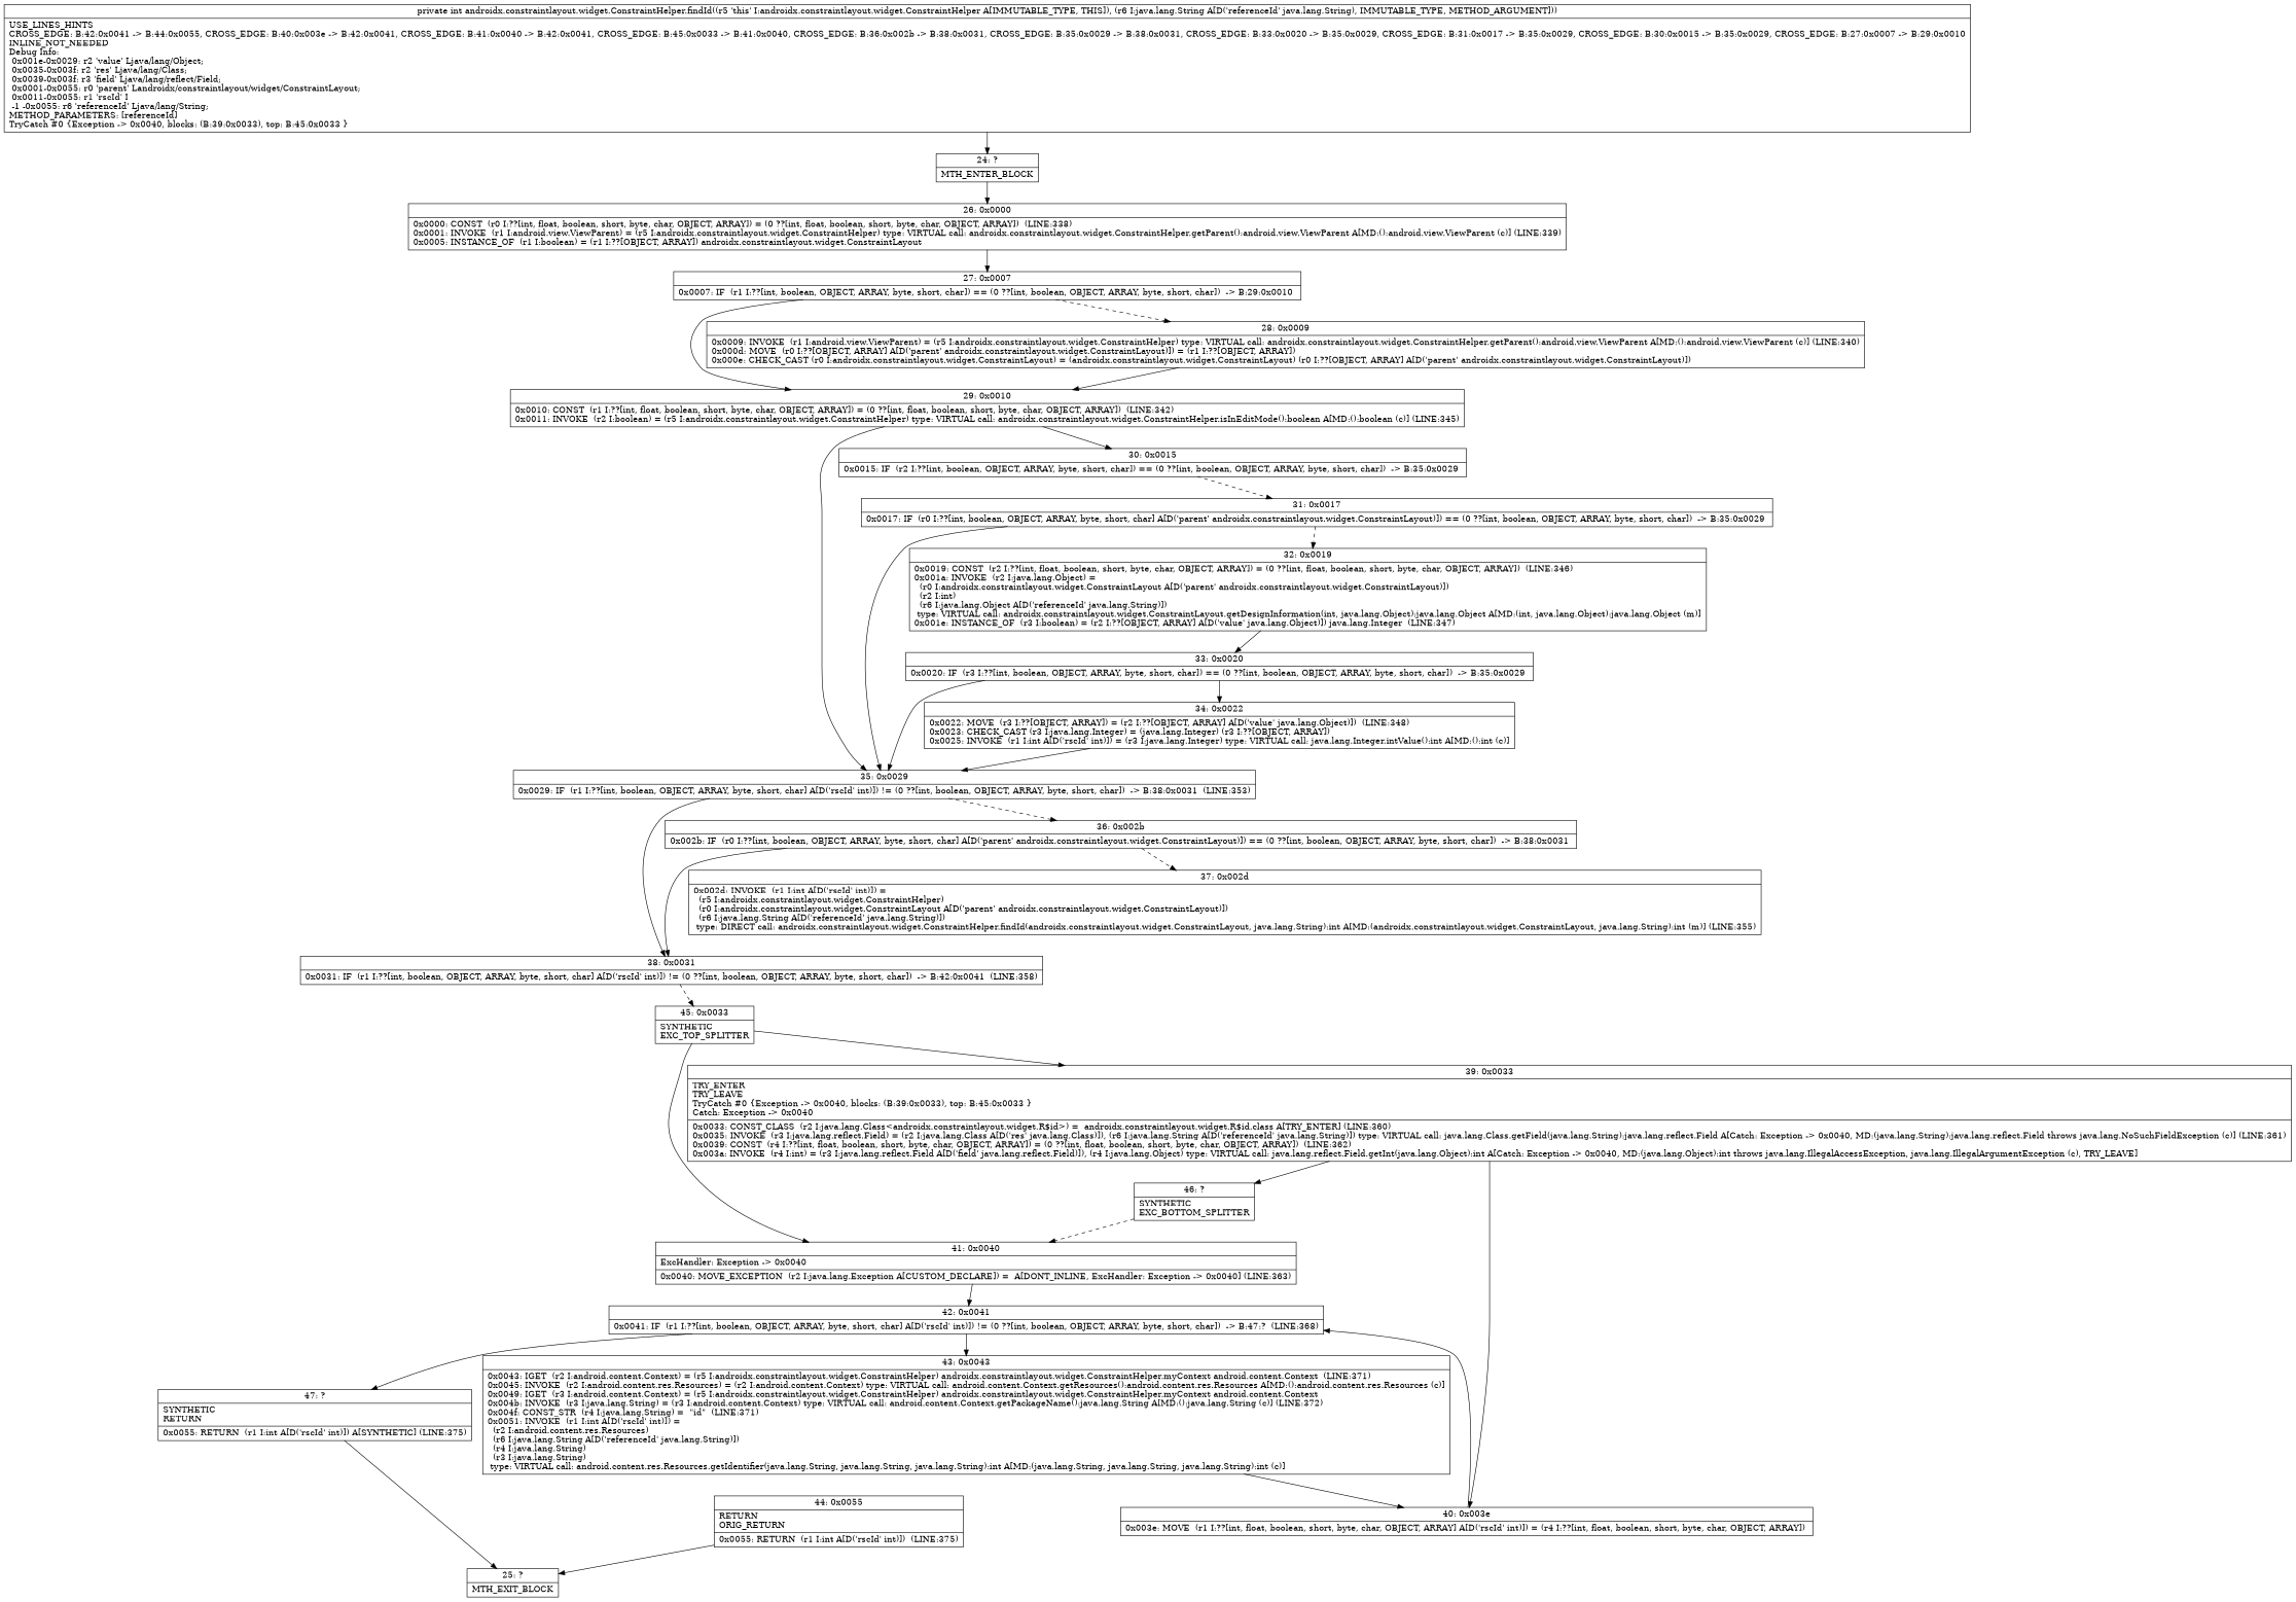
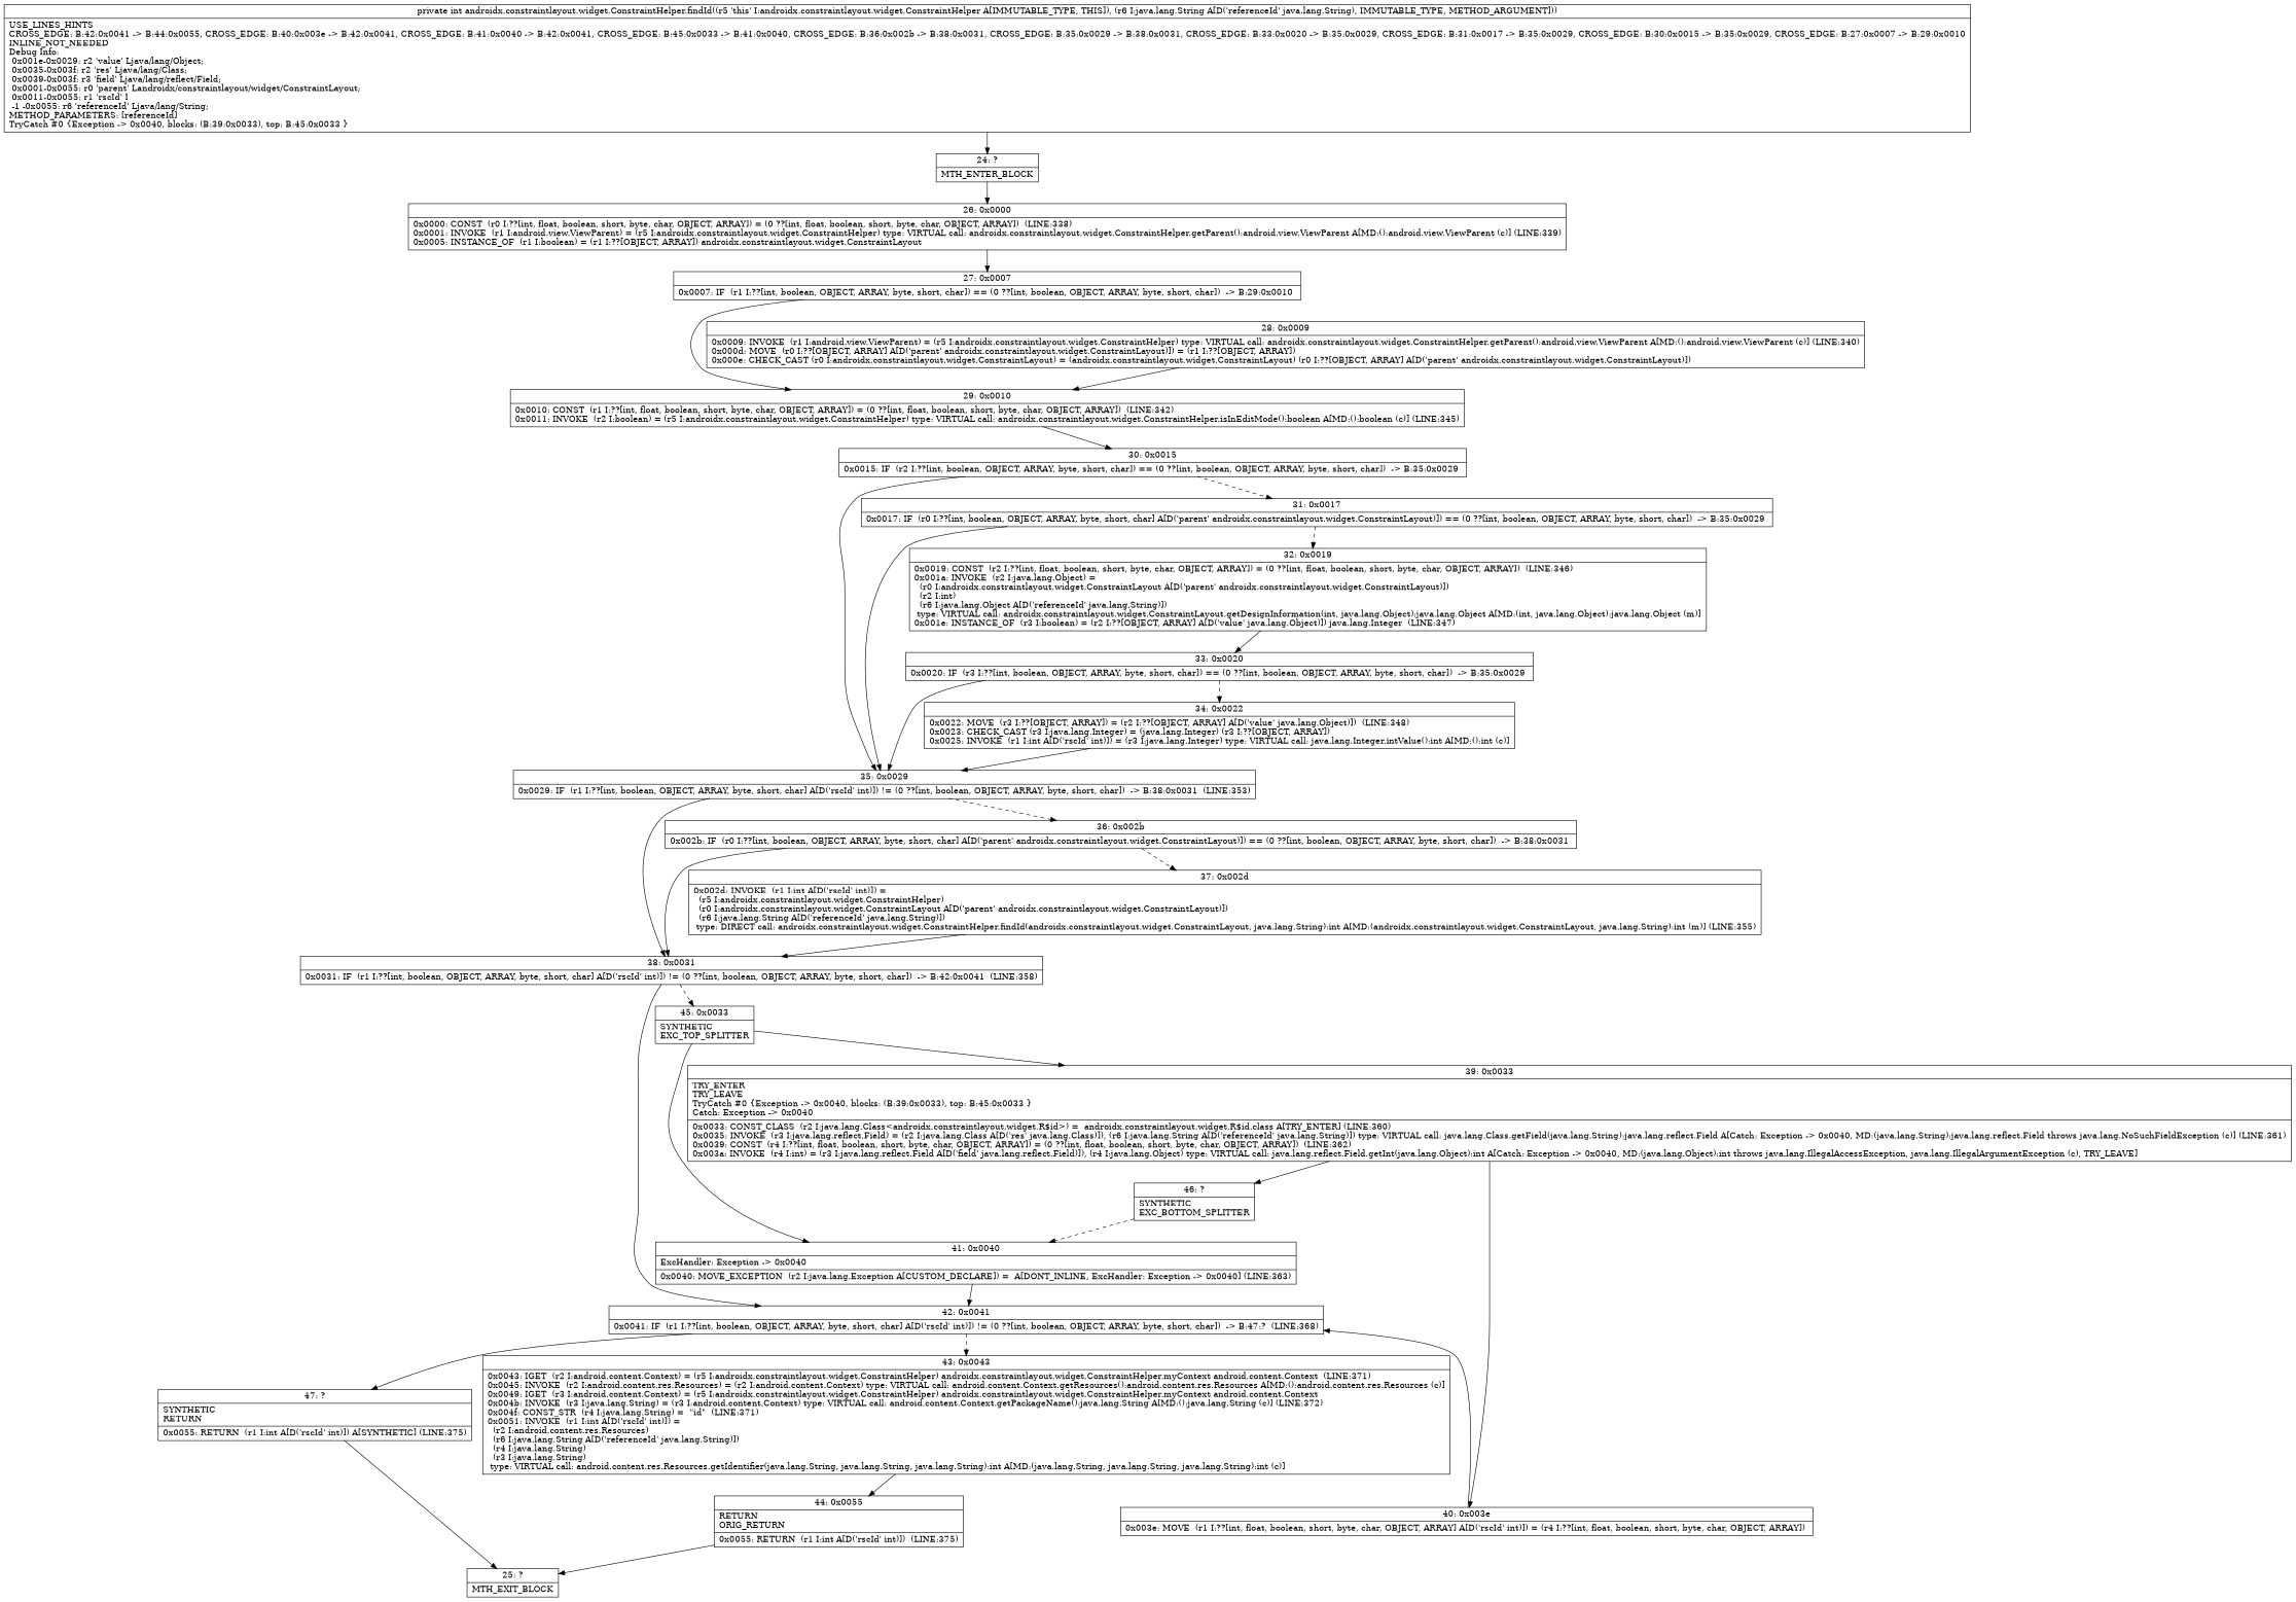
  digraph {
    node [shape=record]
    n1 [label="{24\:\ ?|MTH_ENTER_BLOCK\l}"]
    n2 [label="{26\:\ 0x0000|0x0000: CONST  (r0 I:??[int, float, boolean, short, byte, char, OBJECT, ARRAY]) = (0 ??[int, float, boolean, short, byte, char, OBJECT, ARRAY])  (LINE:338)\l0x0001: INVOKE  (r1 I:android.view.ViewParent) = (r5 I:androidx.constraintlayout.widget.ConstraintHelper) type: VIRTUAL call: androidx.constraintlayout.widget.ConstraintHelper.getParent():android.view.ViewParent A[MD:():android.view.ViewParent (c)] (LINE:339)\l0x0005: INSTANCE_OF  (r1 I:boolean) = (r1 I:??[OBJECT, ARRAY]) androidx.constraintlayout.widget.ConstraintLayout \l}"]
    n3 [label="{27\:\ 0x0007|0x0007: IF  (r1 I:??[int, boolean, OBJECT, ARRAY, byte, short, char]) == (0 ??[int, boolean, OBJECT, ARRAY, byte, short, char])  \-\> B:29:0x0010 \l}"]
    n4 [label="{28\:\ 0x0009|0x0009: INVOKE  (r1 I:android.view.ViewParent) = (r5 I:androidx.constraintlayout.widget.ConstraintHelper) type: VIRTUAL call: androidx.constraintlayout.widget.ConstraintHelper.getParent():android.view.ViewParent A[MD:():android.view.ViewParent (c)] (LINE:340)\l0x000d: MOVE  (r0 I:??[OBJECT, ARRAY] A[D('parent' androidx.constraintlayout.widget.ConstraintLayout)]) = (r1 I:??[OBJECT, ARRAY]) \l0x000e: CHECK_CAST (r0 I:androidx.constraintlayout.widget.ConstraintLayout) = (androidx.constraintlayout.widget.ConstraintLayout) (r0 I:??[OBJECT, ARRAY] A[D('parent' androidx.constraintlayout.widget.ConstraintLayout)]) \l}"]
    n5 [label="{29\:\ 0x0010|0x0010: CONST  (r1 I:??[int, float, boolean, short, byte, char, OBJECT, ARRAY]) = (0 ??[int, float, boolean, short, byte, char, OBJECT, ARRAY])  (LINE:342)\l0x0011: INVOKE  (r2 I:boolean) = (r5 I:androidx.constraintlayout.widget.ConstraintHelper) type: VIRTUAL call: androidx.constraintlayout.widget.ConstraintHelper.isInEditMode():boolean A[MD:():boolean (c)] (LINE:345)\l}"]
    n6 [label="{30\:\ 0x0015|0x0015: IF  (r2 I:??[int, boolean, OBJECT, ARRAY, byte, short, char]) == (0 ??[int, boolean, OBJECT, ARRAY, byte, short, char])  \-\> B:35:0x0029 \l}"]
    n7 [label="{31\:\ 0x0017|0x0017: IF  (r0 I:??[int, boolean, OBJECT, ARRAY, byte, short, char] A[D('parent' androidx.constraintlayout.widget.ConstraintLayout)]) == (0 ??[int, boolean, OBJECT, ARRAY, byte, short, char])  \-\> B:35:0x0029 \l}"]
    n8 [label="{35\:\ 0x0029|0x0029: IF  (r1 I:??[int, boolean, OBJECT, ARRAY, byte, short, char] A[D('rscId' int)]) != (0 ??[int, boolean, OBJECT, ARRAY, byte, short, char])  \-\> B:38:0x0031  (LINE:353)\l}"]
    n9 [label="{32\:\ 0x0019|0x0019: CONST  (r2 I:??[int, float, boolean, short, byte, char, OBJECT, ARRAY]) = (0 ??[int, float, boolean, short, byte, char, OBJECT, ARRAY])  (LINE:346)\l0x001a: INVOKE  (r2 I:java.lang.Object) = \l  (r0 I:androidx.constraintlayout.widget.ConstraintLayout A[D('parent' androidx.constraintlayout.widget.ConstraintLayout)])\l  (r2 I:int)\l  (r6 I:java.lang.Object A[D('referenceId' java.lang.String)])\l type: VIRTUAL call: androidx.constraintlayout.widget.ConstraintLayout.getDesignInformation(int, java.lang.Object):java.lang.Object A[MD:(int, java.lang.Object):java.lang.Object (m)]\l0x001e: INSTANCE_OF  (r3 I:boolean) = (r2 I:??[OBJECT, ARRAY] A[D('value' java.lang.Object)]) java.lang.Integer  (LINE:347)\l}"]
    n10 [label="{36\:\ 0x002b|0x002b: IF  (r0 I:??[int, boolean, OBJECT, ARRAY, byte, short, char] A[D('parent' androidx.constraintlayout.widget.ConstraintLayout)]) == (0 ??[int, boolean, OBJECT, ARRAY, byte, short, char])  \-\> B:38:0x0031 \l}"]
    n11 [label="{38\:\ 0x0031|0x0031: IF  (r1 I:??[int, boolean, OBJECT, ARRAY, byte, short, char] A[D('rscId' int)]) != (0 ??[int, boolean, OBJECT, ARRAY, byte, short, char])  \-\> B:42:0x0041  (LINE:358)\l}"]
    n12 [label="{33\:\ 0x0020|0x0020: IF  (r3 I:??[int, boolean, OBJECT, ARRAY, byte, short, char]) == (0 ??[int, boolean, OBJECT, ARRAY, byte, short, char])  \-\> B:35:0x0029 \l}"]
    n13 [label="{34\:\ 0x0022|0x0022: MOVE  (r3 I:??[OBJECT, ARRAY]) = (r2 I:??[OBJECT, ARRAY] A[D('value' java.lang.Object)])  (LINE:348)\l0x0023: CHECK_CAST (r3 I:java.lang.Integer) = (java.lang.Integer) (r3 I:??[OBJECT, ARRAY]) \l0x0025: INVOKE  (r1 I:int A[D('rscId' int)]) = (r3 I:java.lang.Integer) type: VIRTUAL call: java.lang.Integer.intValue():int A[MD:():int (c)]\l}"]
    n14 [label="{37\:\ 0x002d|0x002d: INVOKE  (r1 I:int A[D('rscId' int)]) = \l  (r5 I:androidx.constraintlayout.widget.ConstraintHelper)\l  (r0 I:androidx.constraintlayout.widget.ConstraintLayout A[D('parent' androidx.constraintlayout.widget.ConstraintLayout)])\l  (r6 I:java.lang.String A[D('referenceId' java.lang.String)])\l type: DIRECT call: androidx.constraintlayout.widget.ConstraintHelper.findId(androidx.constraintlayout.widget.ConstraintLayout, java.lang.String):int A[MD:(androidx.constraintlayout.widget.ConstraintLayout, java.lang.String):int (m)] (LINE:355)\l}"]
    n15 [label="{42\:\ 0x0041|0x0041: IF  (r1 I:??[int, boolean, OBJECT, ARRAY, byte, short, char] A[D('rscId' int)]) != (0 ??[int, boolean, OBJECT, ARRAY, byte, short, char])  \-\> B:47:?  (LINE:368)\l}"]
    n16 [label="{45\:\ 0x0033|SYNTHETIC\lEXC_TOP_SPLITTER\l}"]
    n17 [label="{43\:\ 0x0043|0x0043: IGET  (r2 I:android.content.Context) = (r5 I:androidx.constraintlayout.widget.ConstraintHelper) androidx.constraintlayout.widget.ConstraintHelper.myContext android.content.Context  (LINE:371)\l0x0045: INVOKE  (r2 I:android.content.res.Resources) = (r2 I:android.content.Context) type: VIRTUAL call: android.content.Context.getResources():android.content.res.Resources A[MD:():android.content.res.Resources (c)]\l0x0049: IGET  (r3 I:android.content.Context) = (r5 I:androidx.constraintlayout.widget.ConstraintHelper) androidx.constraintlayout.widget.ConstraintHelper.myContext android.content.Context \l0x004b: INVOKE  (r3 I:java.lang.String) = (r3 I:android.content.Context) type: VIRTUAL call: android.content.Context.getPackageName():java.lang.String A[MD:():java.lang.String (c)] (LINE:372)\l0x004f: CONST_STR  (r4 I:java.lang.String) =  \"id\"  (LINE:371)\l0x0051: INVOKE  (r1 I:int A[D('rscId' int)]) = \l  (r2 I:android.content.res.Resources)\l  (r6 I:java.lang.String A[D('referenceId' java.lang.String)])\l  (r4 I:java.lang.String)\l  (r3 I:java.lang.String)\l type: VIRTUAL call: android.content.res.Resources.getIdentifier(java.lang.String, java.lang.String, java.lang.String):int A[MD:(java.lang.String, java.lang.String, java.lang.String):int (c)]\l}"]
    n18 [label="{47\:\ ?|SYNTHETIC\lRETURN\l|0x0055: RETURN  (r1 I:int A[D('rscId' int)]) A[SYNTHETIC] (LINE:375)\l}"]
    n19 [label="{39\:\ 0x0033|TRY_ENTER\lTRY_LEAVE\lTryCatch #0 \{Exception \-\> 0x0040, blocks: (B:39:0x0033), top: B:45:0x0033 \}\lCatch: Exception \-\> 0x0040\l|0x0033: CONST_CLASS  (r2 I:java.lang.Class\<androidx.constraintlayout.widget.R$id\>) =  androidx.constraintlayout.widget.R$id.class A[TRY_ENTER] (LINE:360)\l0x0035: INVOKE  (r3 I:java.lang.reflect.Field) = (r2 I:java.lang.Class A[D('res' java.lang.Class)]), (r6 I:java.lang.String A[D('referenceId' java.lang.String)]) type: VIRTUAL call: java.lang.Class.getField(java.lang.String):java.lang.reflect.Field A[Catch: Exception \-\> 0x0040, MD:(java.lang.String):java.lang.reflect.Field throws java.lang.NoSuchFieldException (c)] (LINE:361)\l0x0039: CONST  (r4 I:??[int, float, boolean, short, byte, char, OBJECT, ARRAY]) = (0 ??[int, float, boolean, short, byte, char, OBJECT, ARRAY])  (LINE:362)\l0x003a: INVOKE  (r4 I:int) = (r3 I:java.lang.reflect.Field A[D('field' java.lang.reflect.Field)]), (r4 I:java.lang.Object) type: VIRTUAL call: java.lang.reflect.Field.getInt(java.lang.Object):int A[Catch: Exception \-\> 0x0040, MD:(java.lang.Object):int throws java.lang.IllegalAccessException, java.lang.IllegalArgumentException (c), TRY_LEAVE]\l}"]
    n20 [label="{41\:\ 0x0040|ExcHandler: Exception \-\> 0x0040\l|0x0040: MOVE_EXCEPTION  (r2 I:java.lang.Exception A[CUSTOM_DECLARE]) =  A[DONT_INLINE, ExcHandler: Exception \-\> 0x0040] (LINE:363)\l}"]
    n21 [label="{44\:\ 0x0055|RETURN\lORIG_RETURN\l|0x0055: RETURN  (r1 I:int A[D('rscId' int)])  (LINE:375)\l}"]
    n22 [label="{25\:\ ?|MTH_EXIT_BLOCK\l}"]
    n23 [label="{40\:\ 0x003e|0x003e: MOVE  (r1 I:??[int, float, boolean, short, byte, char, OBJECT, ARRAY] A[D('rscId' int)]) = (r4 I:??[int, float, boolean, short, byte, char, OBJECT, ARRAY]) \l}"]
    n24 [label="{46\:\ ?|SYNTHETIC\lEXC_BOTTOM_SPLITTER\l}"]
    n25 [label="{private int androidx.constraintlayout.widget.ConstraintHelper.findId((r5 'this' I:androidx.constraintlayout.widget.ConstraintHelper A[IMMUTABLE_TYPE, THIS]), (r6 I:java.lang.String A[D('referenceId' java.lang.String), IMMUTABLE_TYPE, METHOD_ARGUMENT]))  | USE_LINES_HINTS\lCROSS_EDGE: B:42:0x0041 \-\> B:44:0x0055, CROSS_EDGE: B:40:0x003e \-\> B:42:0x0041, CROSS_EDGE: B:41:0x0040 \-\> B:42:0x0041, CROSS_EDGE: B:45:0x0033 \-\> B:41:0x0040, CROSS_EDGE: B:36:0x002b \-\> B:38:0x0031, CROSS_EDGE: B:35:0x0029 \-\> B:38:0x0031, CROSS_EDGE: B:33:0x0020 \-\> B:35:0x0029, CROSS_EDGE: B:31:0x0017 \-\> B:35:0x0029, CROSS_EDGE: B:30:0x0015 \-\> B:35:0x0029, CROSS_EDGE: B:27:0x0007 \-\> B:29:0x0010\lINLINE_NOT_NEEDED\lDebug Info:\l  0x001e\-0x0029: r2 'value' Ljava\/lang\/Object;\l  0x0035\-0x003f: r2 'res' Ljava\/lang\/Class;\l  0x0039\-0x003f: r3 'field' Ljava\/lang\/reflect\/Field;\l  0x0001\-0x0055: r0 'parent' Landroidx\/constraintlayout\/widget\/ConstraintLayout;\l  0x0011\-0x0055: r1 'rscId' I\l  \-1 \-0x0055: r6 'referenceId' Ljava\/lang\/String;\lMETHOD_PARAMETERS: [referenceId]\lTryCatch #0 \{Exception \-\> 0x0040, blocks: (B:39:0x0033), top: B:45:0x0033 \}\l}"]
    n1 -> n2
    n2 -> n3
-   n3 -> n4 [style=dashed]
    n3 -> n5
    n4 -> n5
    n5 -> n6
    n6 -> n7 [style=dashed]
-   n5 -> n8
+   n6 -> n8
    n7 -> n8
    n7 -> n9 [style=dashed]
    n8 -> n10 [style=dashed]
    n8 -> n11
    n9 -> n12
    n10 -> n11
    n10 -> n14 [style=dashed]
+   n11 -> n15
    n11 -> n16 [style=dashed]
    n12 -> n8
-   n12 -> n13 [style=solid]
+   n12 -> n13 [style=dashed]
    n13 -> n8
-   n15 -> n17 [style=solid]
+   n14 -> n11
+   n15 -> n17 [style=dashed]
    n15 -> n18
    n16 -> n19
    n16 -> n20
-   n17 -> n23
+   n17 -> n21
    n18 -> n22
    n19 -> n23
    n19 -> n24
    n20 -> n15
    n21 -> n22
    n23 -> n15
    n24 -> n20 [style=dashed]
    n25 -> n1
  }
